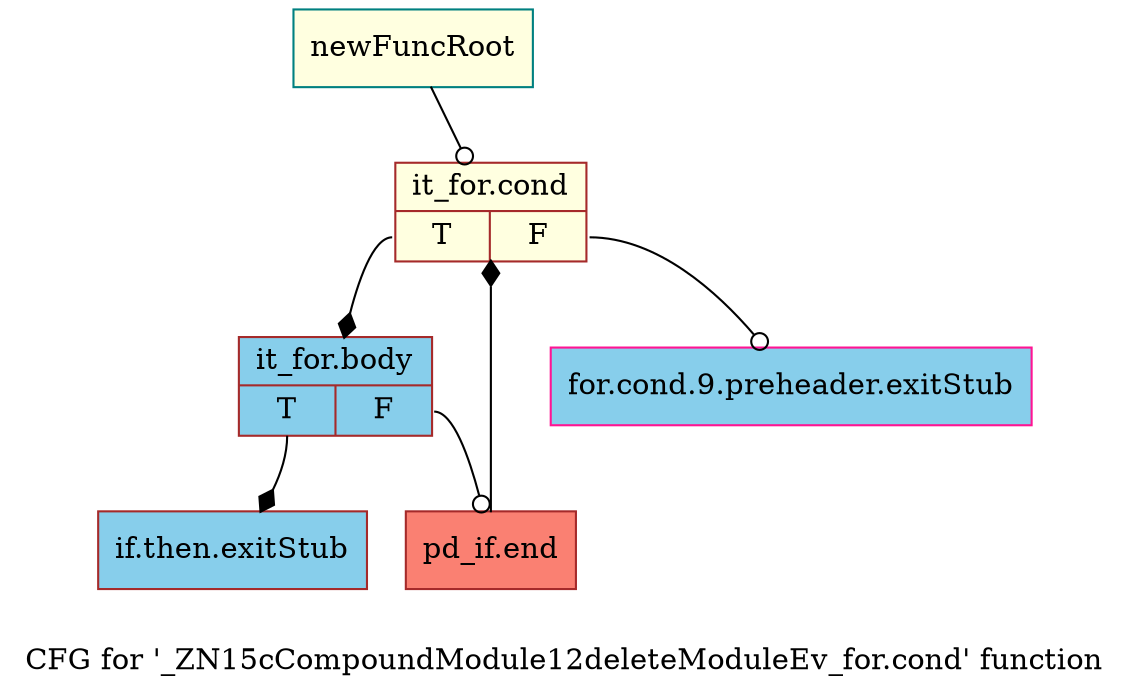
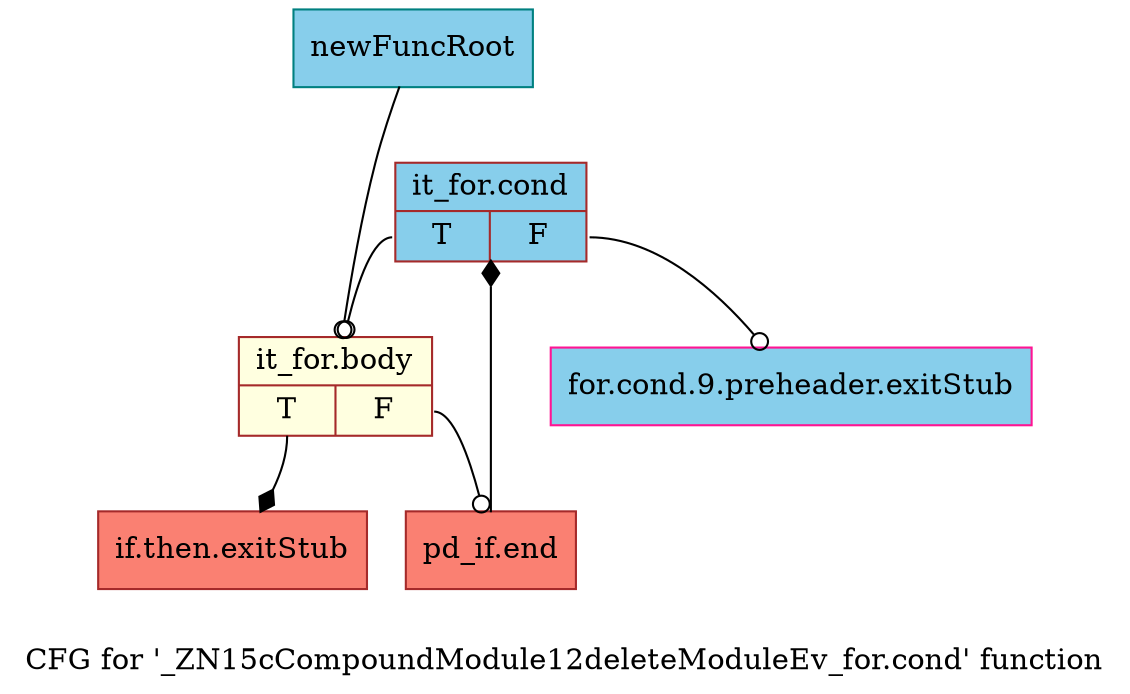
  digraph {
    fontname="DejaVu Serif"
    label="CFG for '_ZN15cCompoundModule12deleteModuleEv_for.cond' function"
    node [color=brown fillcolor=lightyellow fontname="DejaVu Serif" shape=record style=filled]
    edge [arrowhead=odot fontname="DejaVu Serif"]
-   n1 [color=teal label="{newFuncRoot}"]
-   n2 [label="{it_for.cond|{<s0>T|<s1>F}}"]
+   n1 [color=teal fillcolor=skyblue label="{newFuncRoot}"]
+   n2 [fillcolor=skyblue label="{it_for.cond|{<s0>T|<s1>F}}"]
    n3 [color=deeppink fillcolor=skyblue label="{for.cond.9.preheader.exitStub}"]
-   n4 [fillcolor=skyblue label="{it_for.body|{<s0>T|<s1>F}}"]
-   n5 [fillcolor=skyblue label="{if.then.exitStub}"]
+   n4 [label="{it_for.body|{<s0>T|<s1>F}}"]
+   n5 [fillcolor=salmon label="{if.then.exitStub}"]
    n6 [fillcolor=salmon label="{pd_if.end}"]
-   n1 -> n2
+   n1 -> n4
    n2 -> n3 [tailport=s1]
-   n2 -> n4 [arrowhead=diamond tailport=s0]
+   n2 -> n4 [tailport=s0]
    n4 -> n5 [arrowhead=diamond tailport=s0]
    n4 -> n6 [tailport=s1]
    n6 -> n2 [arrowhead=diamond]
  }
